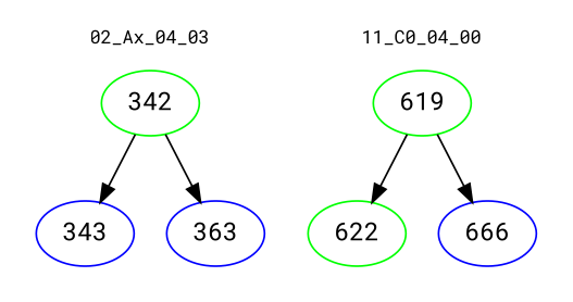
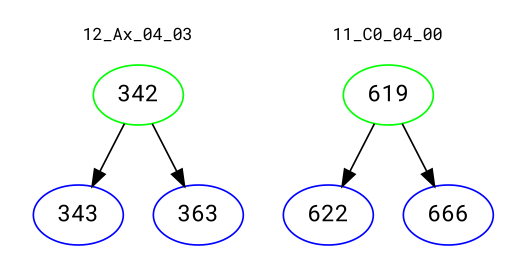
  digraph {
    fontname="Roboto Mono"
    node [color=blue fontname="Roboto Mono"]
    edge [color=black fontname="Roboto Mono"]
    n1 [color=green label=342]
    n2 [label=343]
    n3 [label=363]
    n4 [color=green label=619]
-   n5 [color=green label=622]
+   n5 [label=622]
    n6 [label=666]
    subgraph cluster_1 {
      color=white
      fontsize=10
-     label="02_Ax_04_03"
+     label="12_Ax_04_03"
      n1
      n2
      n3
    }
    subgraph cluster_2 {
      color=white
      fontsize=10
      label="11_C0_04_00"
      n4
      n5
      n6
    }
    n1 -> n2
    n1 -> n3
    n4 -> n5
    n4 -> n6
  }
